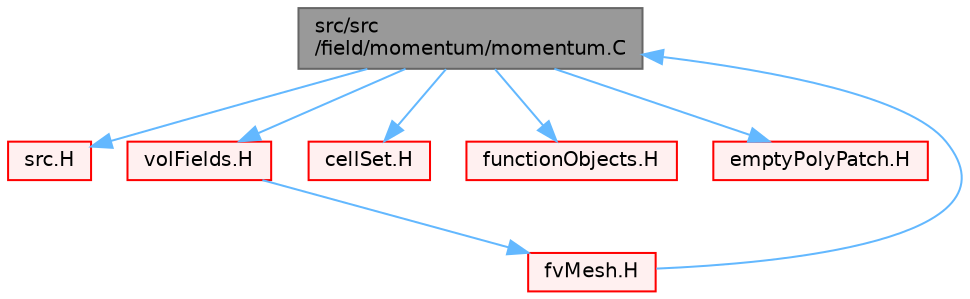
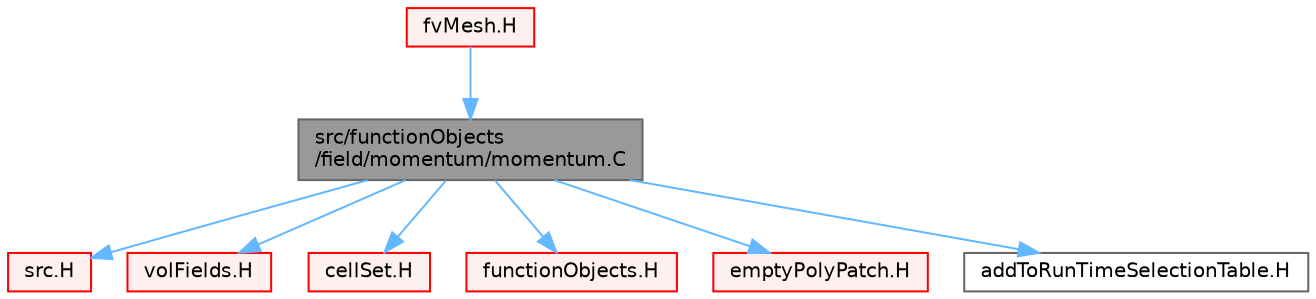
  digraph {
    node [color=red fillcolor="#FFF0F0" fontname=Helvetica fontsize=10 shape=box style=filled]
    edge [color=steelblue1 fontname=Helvetica fontsize=10 labelfontname=Helvetica labelfontsize=10 style=solid]
-   n1 [color=gray40 fillcolor=grey60 fontcolor=black height=0.2 label="src/src\l/field/momentum/momentum.C" width=0.4]
+   n1 [color=gray40 fillcolor=grey60 fontcolor=black height=0.2 label="src/functionObjects\l/field/momentum/momentum.C" width=0.4]
    n2 [height=0.2 label="src.H" width=0.4]
    n3 [height=0.2 label="volFields.H" width=0.4]
    n4 [height=0.2 label="cellSet.H" width=0.4]
    n5 [height=0.2 label="functionObjects.H" width=0.4]
    n6 [height=0.2 label="emptyPolyPatch.H" width=0.4]
+   n7 [color=grey40 fillcolor=white height=0.2 label="addToRunTimeSelectionTable.H" width=0.4]
    n8 [height=0.2 label="fvMesh.H" width=0.4]
    n1 -> n2
    n1 -> n3
    n1 -> n4
    n1 -> n5
    n1 -> n6
-   n3 -> n8
+   n1 -> n7
    n8 -> n1
  }
